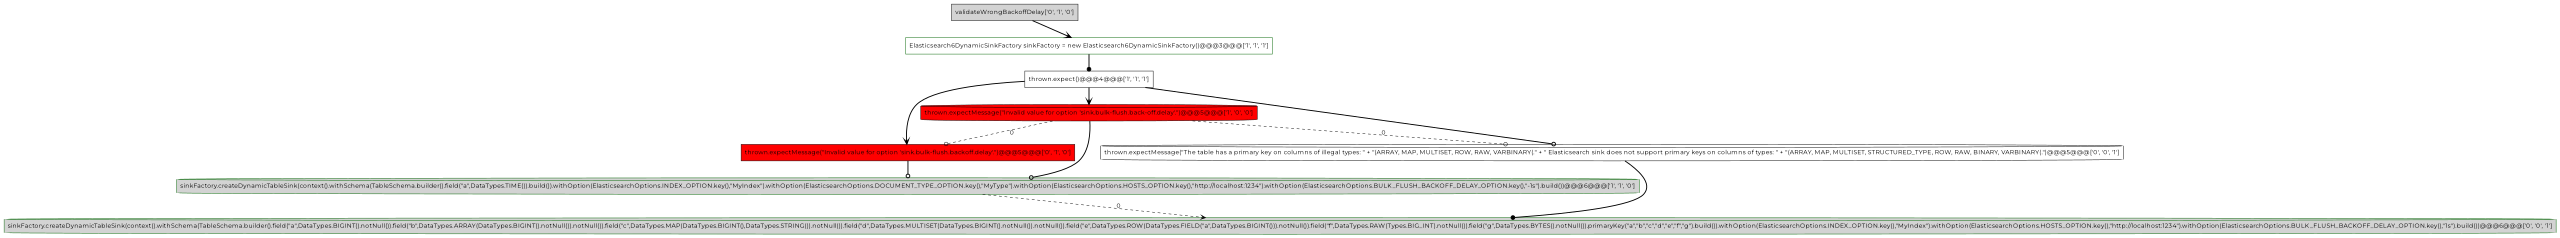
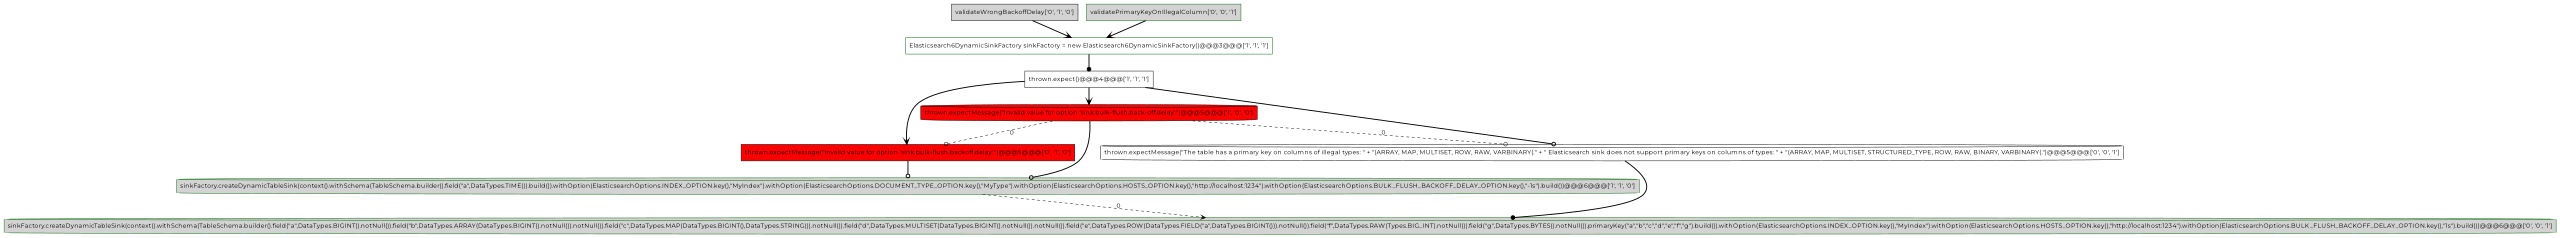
  digraph {
    fontname=Montserrat
    node [color=black fillcolor=lightgray fontname=Montserrat shape=box style=filled]
    edge [arrowhead=vee fontname=Montserrat style=bold]
    n1 [color=darkgreen label="sinkFactory.createDynamicTableSink(context().withSchema(TableSchema.builder().field(\"a\",DataTypes.TIME()).build()).withOption(ElasticsearchOptions.INDEX_OPTION.key(),\"MyIndex\").withOption(ElasticsearchOptions.DOCUMENT_TYPE_OPTION.key(),\"MyType\").withOption(ElasticsearchOptions.HOSTS_OPTION.key(),\"http://localhost:1234\").withOption(ElasticsearchOptions.BULK_FLUSH_BACKOFF_DELAY_OPTION.key(),\"-1s\").build())@@@6@@@['1', '1', '0']" shape=cylinder]
    n2 [color=darkgreen label="sinkFactory.createDynamicTableSink(context().withSchema(TableSchema.builder().field(\"a\",DataTypes.BIGINT().notNull()).field(\"b\",DataTypes.ARRAY(DataTypes.BIGINT().notNull()).notNull()).field(\"c\",DataTypes.MAP(DataTypes.BIGINT(),DataTypes.STRING()).notNull()).field(\"d\",DataTypes.MULTISET(DataTypes.BIGINT().notNull()).notNull()).field(\"e\",DataTypes.ROW(DataTypes.FIELD(\"a\",DataTypes.BIGINT())).notNull()).field(\"f\",DataTypes.RAW(Types.BIG_INT).notNull()).field(\"g\",DataTypes.BYTES().notNull()).primaryKey(\"a\",\"b\",\"c\",\"d\",\"e\",\"f\",\"g\").build()).withOption(ElasticsearchOptions.INDEX_OPTION.key(),\"MyIndex\").withOption(ElasticsearchOptions.HOSTS_OPTION.key(),\"http://localhost:1234\").withOption(ElasticsearchOptions.BULK_FLUSH_BACKOFF_DELAY_OPTION.key(),\"1s\").build())@@@6@@@['0', '0', '1']" shape=cylinder]
    n3 [fillcolor=red label="thrown.expectMessage(\"Invalid value for option 'sink.bulk-flush.backoff.delay'.\")@@@5@@@['0', '1', '0']"]
    n4 [color=darkgreen fillcolor=white label="Elasticsearch6DynamicSinkFactory sinkFactory = new Elasticsearch6DynamicSinkFactory()@@@3@@@['1', '1', '1']"]
    n5 [fillcolor=white label="thrown.expect()@@@4@@@['1', '1', '1']"]
    n6 [fillcolor=red label="thrown.expectMessage(\"Invalid value for option 'sink.bulk-flush.back-off.delay'.\")@@@5@@@['1', '0', '0']" shape=cylinder]
    n7 [fillcolor=white label="thrown.expectMessage(\"The table has a primary key on columns of illegal types: \" + \"(ARRAY, MAP, MULTISET, ROW, RAW, VARBINARY(.\" + \" Elasticsearch sink does not support primary keys on columns of types: \" + \"(ARRAY, MAP, MULTISET, STRUCTURED_TYPE, ROW, RAW, BINARY, VARBINARY(.\")@@@5@@@['0', '0', '1']" shape=cylinder]
    n8 [label="validateWrongBackoffDelay['0', '1', '0']"]
+   n9 [color=darkgreen label="validatePrimaryKeyOnIllegalColumn['0', '0', '1']"]
    n1 -> n2 [label=0 style=dashed]
    n3 -> n1 [arrowhead=odot]
    n4 -> n5 [arrowhead=dot]
    n5 -> n3
    n5 -> n6
    n5 -> n7 [arrowhead=odot]
    n6 -> n1 [arrowhead=odot]
    n6 -> n3 [arrowhead=odot label=0 style=dashed]
    n6 -> n7 [arrowhead=odot label=0 style=dashed]
    n7 -> n2 [arrowhead=dot]
    n8 -> n4
+   n9 -> n4
  }
